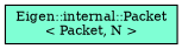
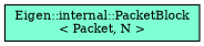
  digraph {
    rankdir=LR
    fontname="DejaVu Serif"
-   n1 [color=black fillcolor=aquamarine fontname="DejaVu Serif" fontsize=10 height=0.2 label="Eigen::internal::Packet\l\< Packet, N \>" shape=box style=filled width=0.4]
+   n1 [color=black fillcolor=aquamarine fontname="DejaVu Serif" fontsize=10 height=0.2 label="Eigen::internal::PacketBlock\l\< Packet, N \>" shape=box style=filled width=0.4]
  }
